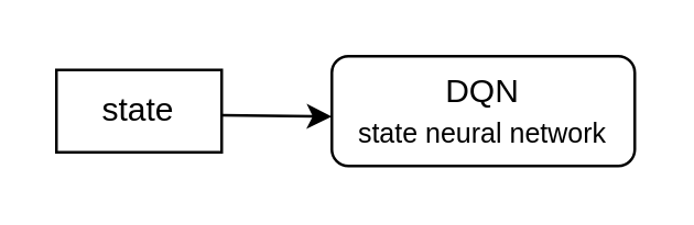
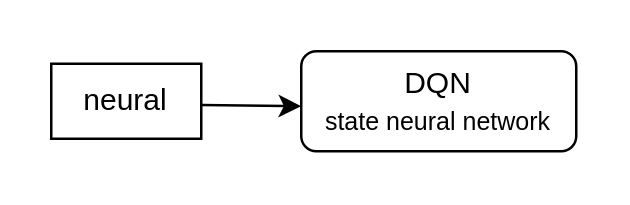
  <mxCell id="0" />
  <mxCell id="1" parent="0" />
- <mxCell id="2" value="state" style="rounded=0;whiteSpace=wrap;html=1;" vertex="1" parent="1"><mxGeometry x="20" y="25" width="60" height="30" as="geometry" /></mxCell>
+ <mxCell id="2" value="neural" style="rounded=0;whiteSpace=wrap;html=1;" vertex="1" parent="1"><mxGeometry x="20" y="25" width="60" height="30" as="geometry" /></mxCell>
  <mxCell id="3" value="" style="endArrow=classic;html=1;rounded=0;" edge="1" parent="1"><mxGeometry width="50" height="50" relative="1" as="geometry"><mxPoint x="80" y="41.5" as="sourcePoint" /><mxPoint x="120" y="42" as="targetPoint" /></mxGeometry></mxCell>
  <mxCell id="4" value="DQN&lt;br&gt;&lt;font style=&quot;font-size: 10px;&quot;&gt;state neural network&lt;/font&gt;" style="rounded=1;whiteSpace=wrap;html=1;" vertex="1" parent="1"><mxGeometry x="120" y="20" width="110" height="40" as="geometry" /></mxCell>
